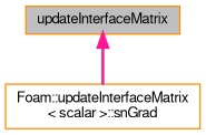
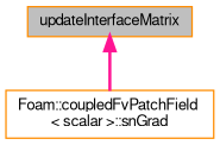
  digraph {
    rankdir=TB
    node [color=darkorange fontname=FreeSans fontsize=10 shape=record]
    n1 [fillcolor=grey75 fontcolor=black height=0.2 label=updateInterfaceMatrix style=filled width=0.4]
-   n2 [height=0.2 label="Foam::updateInterfaceMatrix\l\< scalar \>::snGrad" width=0.4]
+   n2 [height=0.2 label="Foam::coupledFvPatchField\l\< scalar \>::snGrad" width=0.4]
    n1 -> n2 [color=deeppink dir=back fontname=FreeSans fontsize=10 labelfontname=FreeSans labelfontsize=10 style=bold]
  }
